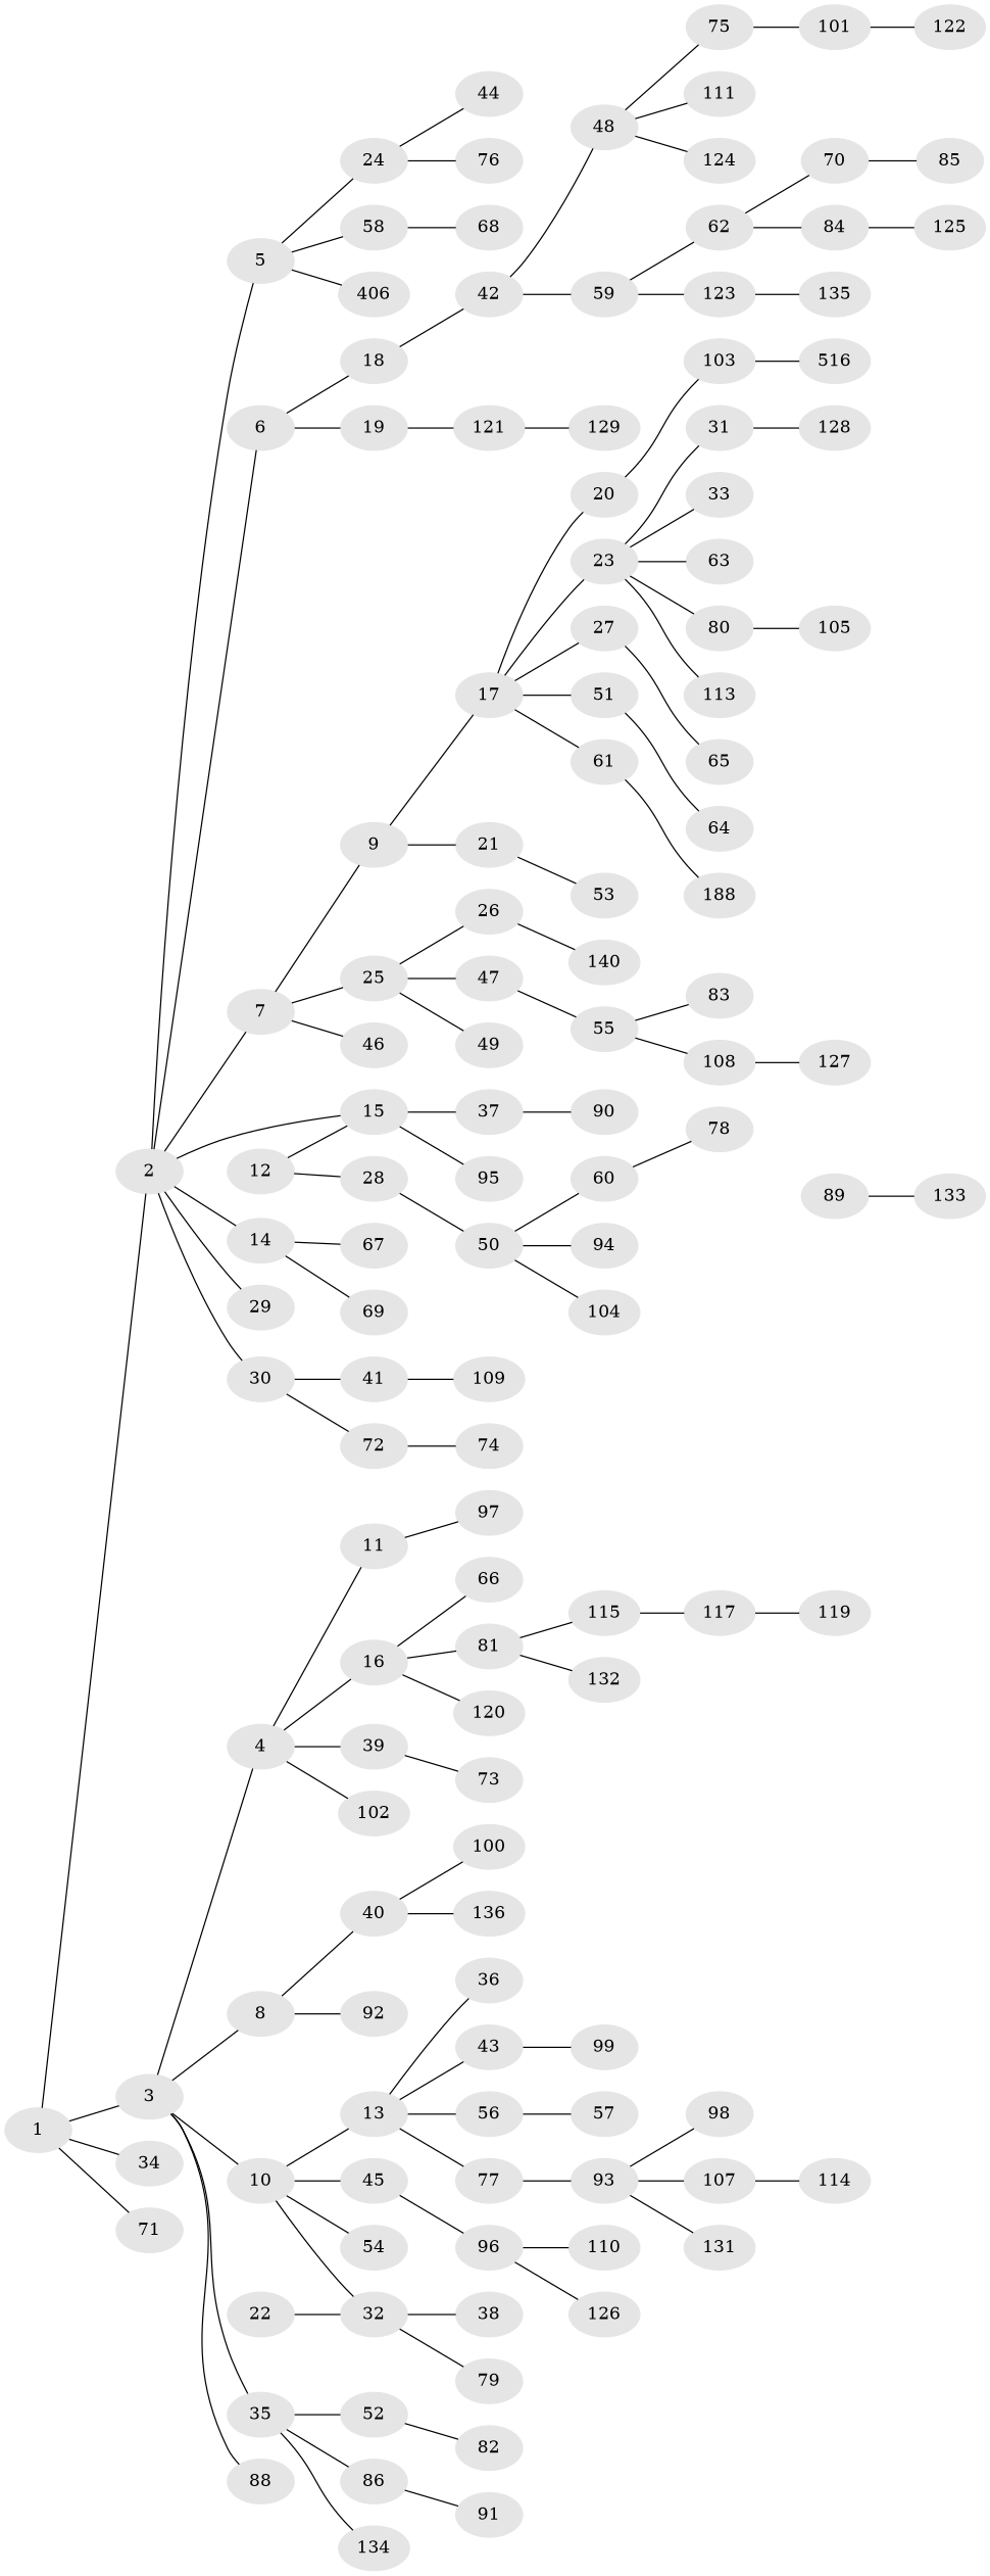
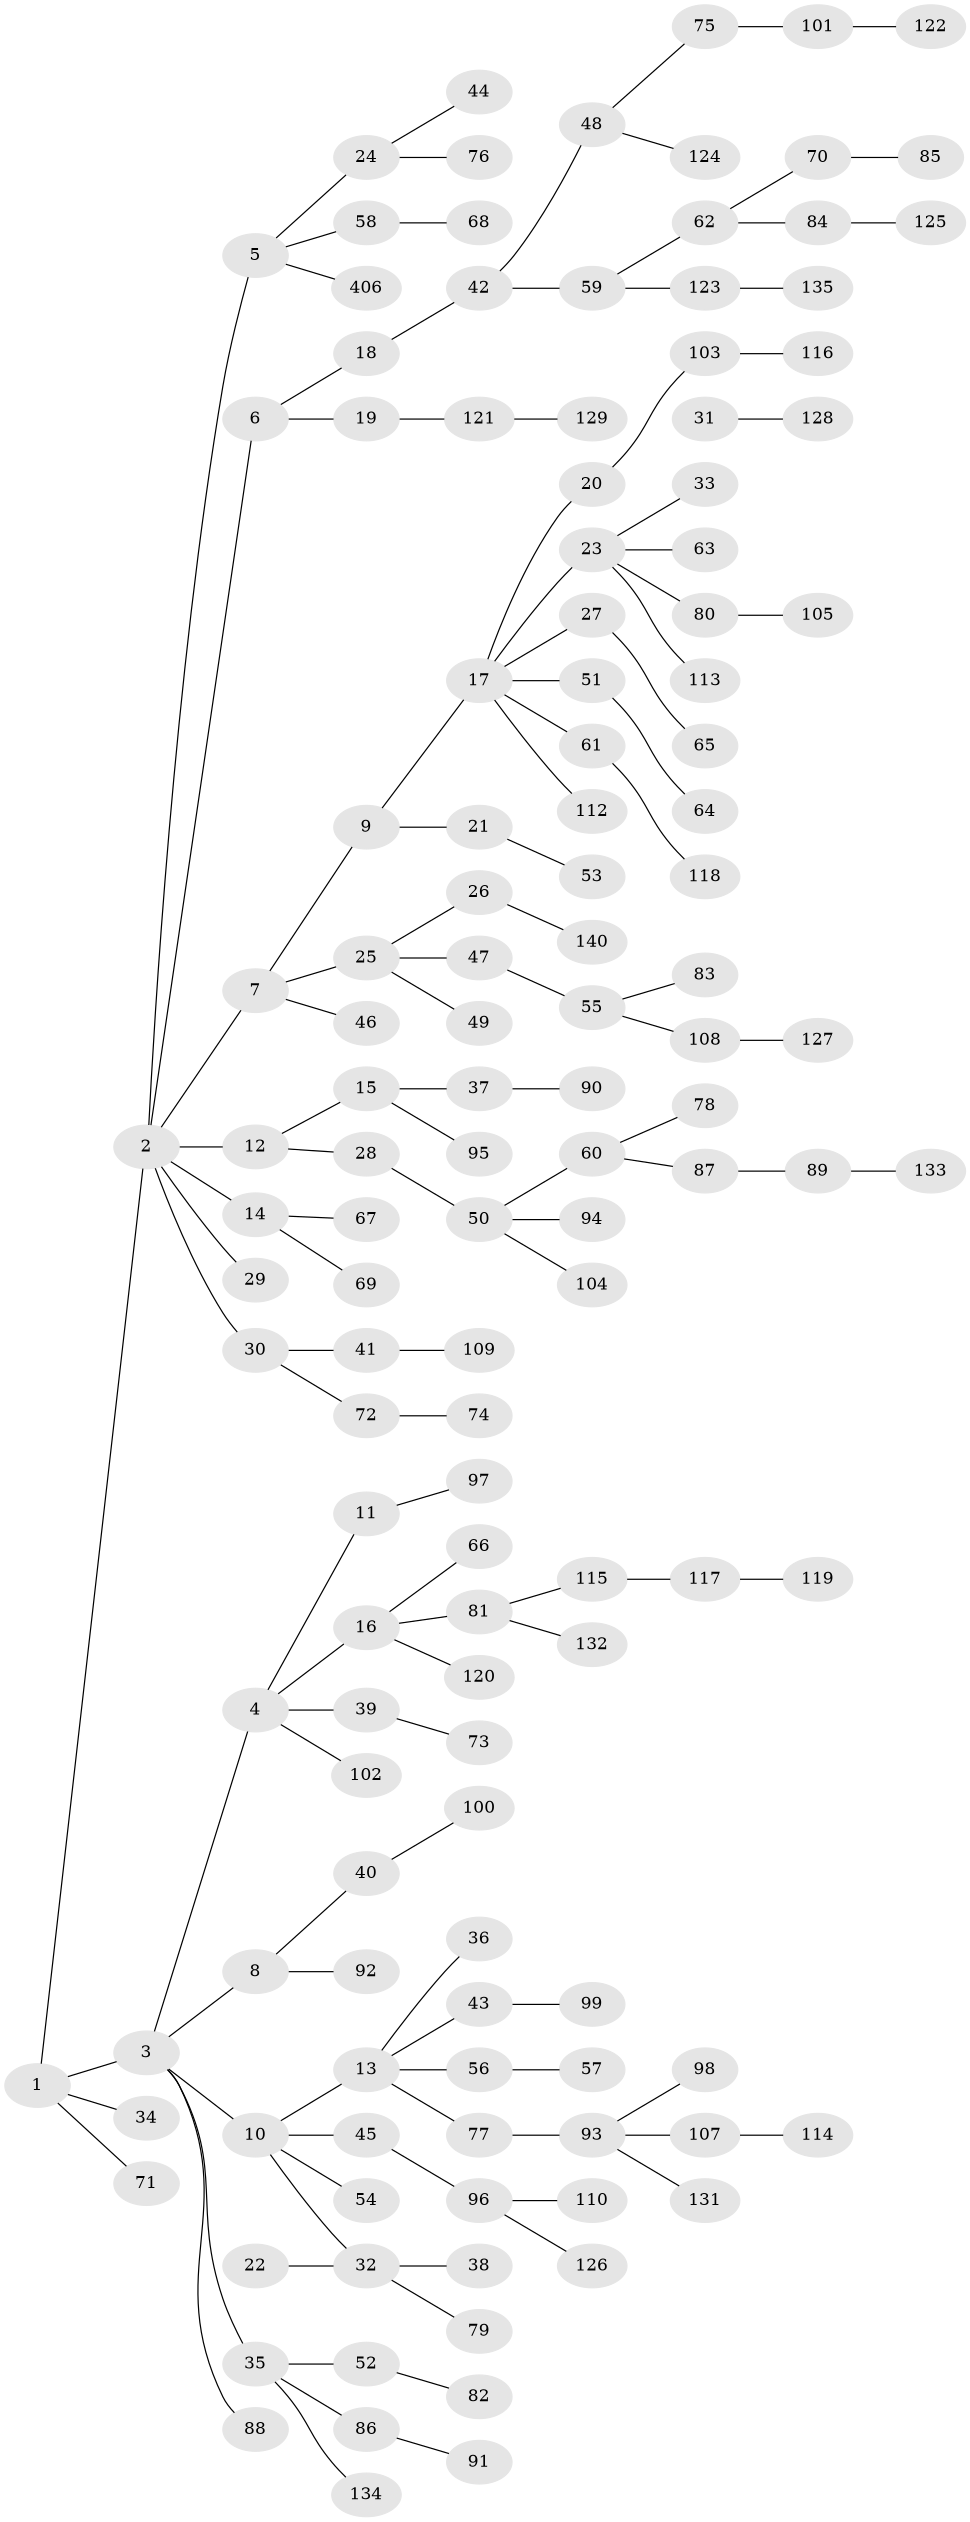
  graph {
    rankdir=LR
    node [color=gray90 style=filled]
    1
    2
    3
    34
    71
    5
    6
    7
    12
    14
    29
    30
    4
    8
    10
    35
    88
    24
    58
    n20 [label=406]
    18
    19
    9
    25
    46
    15
    28
    67
    69
    41
    72
    11
    16
    39
    102
    40
    92
    13
    45
    54
    32
    52
    86
    134
    97
    66
    81
    120
    73
    44
    76
    68
    42
    121
    17
    21
    26
    47
    49
    100
-   136
    20
    23
    27
    51
    61
+   112
    53
    36
    43
    56
    77
    22
    96
    37
    95
    50
    99
    57
    93
    90
    115
    132
    103
    31
    33
    63
    80
    113
    65
    64
-   118 [label=188]
+   118
    48
    59
    129
-   116 [label=516]
+   116
    38
    79
    128
    105
    n101 [label=140]
    55
    60
    94
    104
    109
    74
    82
    91
    75
-   111
    124
    62
    123
    110
    126
    83
    108
    101
    78
+   87
    127
    70
    84
    135
    89
    85
    125
    122
    98
    107
    131
    117
    133
    114
    119
    1 -- 2
    1 -- 3
    1 -- 34
    1 -- 71
    2 -- 5
    2 -- 6
    2 -- 7
-   2 -- 15
+   2 -- 12
    2 -- 14
    2 -- 29
    2 -- 30
    3 -- 4
    3 -- 8
    3 -- 10
    3 -- 35
    3 -- 88
    5 -- 24
    5 -- 58
    5 -- n20
    6 -- 18
    6 -- 19
    7 -- 9
    7 -- 25
    7 -- 46
    12 -- 15
    12 -- 28
    14 -- 67
    14 -- 69
    30 -- 41
    30 -- 72
    4 -- 11
    4 -- 16
    4 -- 39
    4 -- 102
    8 -- 40
    8 -- 92
    10 -- 13
    10 -- 45
    10 -- 54
    10 -- 32
    35 -- 52
    35 -- 86
    35 -- 134
    24 -- 44
    24 -- 76
    58 -- 68
    18 -- 42
    19 -- 121
    9 -- 17
    9 -- 21
    25 -- 26
    25 -- 47
    25 -- 49
    15 -- 37
    15 -- 95
    28 -- 50
    41 -- 109
    72 -- 74
    11 -- 97
    16 -- 66
    16 -- 81
    16 -- 120
    39 -- 73
    40 -- 100
-   40 -- 136
    13 -- 36
    13 -- 43
    13 -- 56
    13 -- 77
    45 -- 96
    32 -- 38
    32 -- 79
    52 -- 82
    86 -- 91
    81 -- 115
    81 -- 132
    42 -- 48
    42 -- 59
    121 -- 129
    17 -- 20
    17 -- 23
    17 -- 27
    17 -- 51
    17 -- 61
+   17 -- 112
    21 -- 53
    26 -- n101
    47 -- 55
    20 -- 103
-   23 -- 31
    23 -- 33
    23 -- 63
    23 -- 80
    23 -- 113
    27 -- 65
    51 -- 64
    61 -- 118
    43 -- 99
    56 -- 57
    77 -- 93
    22 -- 32
    96 -- 110
    96 -- 126
    37 -- 90
    50 -- 60
    50 -- 94
    50 -- 104
    93 -- 98
    93 -- 107
    93 -- 131
    115 -- 117
    103 -- 116
    31 -- 128
    80 -- 105
    48 -- 75
-   48 -- 111
    48 -- 124
    59 -- 62
    59 -- 123
    55 -- 83
    55 -- 108
    60 -- 78
+   60 -- 87
    75 -- 101
    62 -- 70
    62 -- 84
    123 -- 135
    108 -- 127
    101 -- 122
+   87 -- 89
    70 -- 85
    84 -- 125
    89 -- 133
    107 -- 114
    117 -- 119
  }
